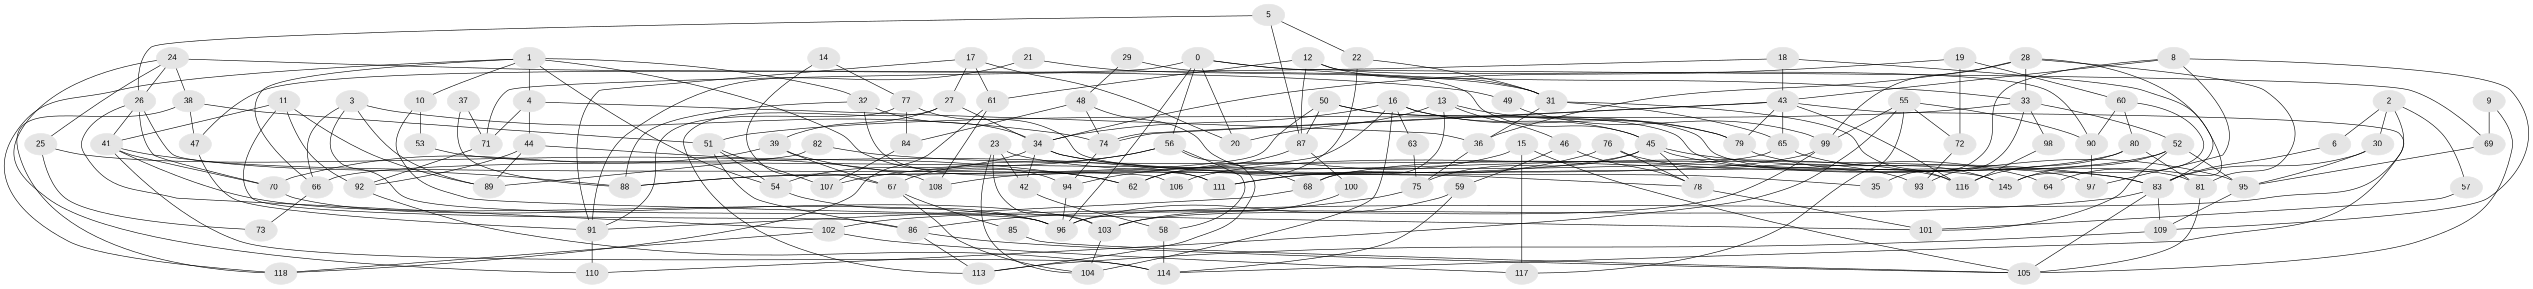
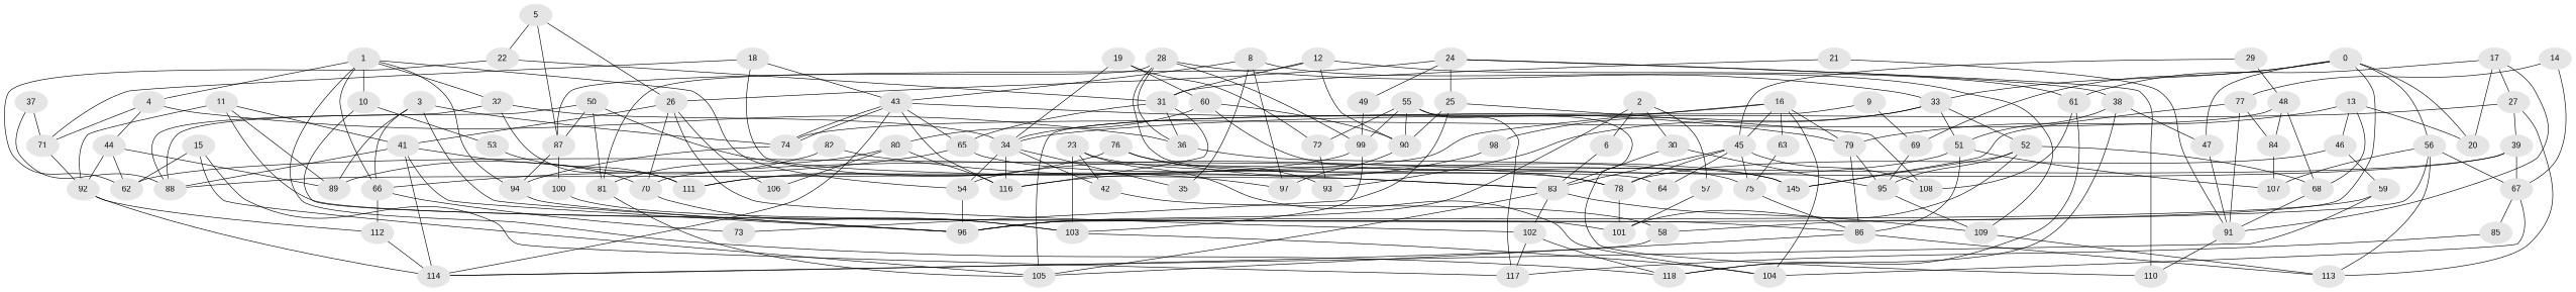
  graph {
    fontname="Liberation Sans"
    node [color=gray90 fontname="Liberation Sans" style=filled]
    edge [fontname="Liberation Sans"]
    1
    4
    10
    32
    54
    66
    94
    118
    36
    44
    71
    53
    101
    34
    88
    111
    96
    73
+   112
    2
    6
    30
    57
    83
    95
    3
    74
    89
    75
    92
    62
    5
    22
    26
    87
    31
    41
    102
    70
    106
    100
    109
    105
    n44 [label=0]
    20
    33
    47
    56
    69
    51
    52
    98
    93
    91
    67
    113
    58
    107
    8
    35
    43
    97
    79
    65
    116
    114
    9
    11
    86
    12
    61
    90
    108
    13
    46
    68
    78
    59
    14
    77
    104
    85
    84
    n84 [label=145]
    15
    117
    16
    45
    63
    42
    64
    17
    27
    39
    110
    18
    19
    60
    72
    80
    21
    23
    103
    24
    25
    38
    49
    99
    28
    81
    29
    48
    37
    50
    55
    76
    82
    1 -- 4
    1 -- 10
    1 -- 32
    1 -- 54
    1 -- 66
    1 -- 94
    1 -- 118
    4 -- 36
    4 -- 44
    4 -- 71
    10 -- 53
    10 -- 101
    32 -- 34
    32 -- 88
    32 -- 111
    54 -- 96
    66 -- 73
+   66 -- 112
    94 -- 96
    36 -- 75
    44 -- 89
    44 -- 92
    44 -- 62
    71 -- 92
    53 -- 111
    34 -- 54
    34 -- 35
    34 -- 116
    34 -- 42
+   112 -- 114
    2 -- 96
    2 -- 6
    2 -- 30
    2 -- 57
    6 -- 83
    30 -- 83
    30 -- 95
    57 -- 101
    83 -- 102
    83 -- 109
    83 -- 105
    95 -- 109
    3 -- 66
    3 -- 96
    3 -- 74
    3 -- 89
    74 -- 94
    75 -- 86
+   92 -- 112
    92 -- 114
    5 -- 22
    5 -- 26
    5 -- 87
    22 -- 62
    22 -- 31
    26 -- 41
    26 -- 102
    26 -- 70
    26 -- 106
    87 -- 94
    87 -- 100
    31 -- 36
    31 -- 65
    31 -- 116
    41 -- 88
    41 -- 96
    41 -- 70
    41 -- 114
    102 -- 118
    102 -- 117
    70 -- 103
    100 -- 103
    109 -- 113
    n44 -- 96
    n44 -- 20
    n44 -- 33
    n44 -- 47
    n44 -- 56
    n44 -- 69
    33 -- 51
    33 -- 52
    33 -- 98
    33 -- 93
    47 -- 91
    56 -- 67
    56 -- 113
    56 -- 58
    56 -- 107
    69 -- 95
    51 -- 54
    51 -- 107
    51 -- 86
    52 -- 101
    52 -- 95
    52 -- 68
    52 -- n84
    98 -- 116
    91 -- 110
    67 -- 104
    67 -- 85
    58 -- 114
    8 -- 109
    8 -- 35
    8 -- 43
    8 -- 97
    43 -- 74
    43 -- 74
    43 -- 79
    43 -- 65
    43 -- 116
    43 -- 114
    79 -- 95
+   79 -- 86
    65 -- 66
    65 -- n84
    9 -- 105
    9 -- 69
    11 -- 89
    11 -- 92
    11 -- 41
    11 -- 86
    86 -- 105
    86 -- 113
    12 -- 87
    12 -- 31
    12 -- 61
    12 -- 90
    61 -- 118
    61 -- 108
    90 -- 97
    13 -- 20
    13 -- 79
    13 -- 46
    13 -- 68
    46 -- 78
    46 -- 59
    68 -- 91
    78 -- 101
    59 -- 96
    59 -- 114
    14 -- 67
    14 -- 77
    77 -- 91
    77 -- 84
    77 -- n84
-   85 -- 105
+   85 -- 117
    84 -- 107
    15 -- 62
    15 -- 105
    15 -- 117
    16 -- 34
    16 -- 88
    16 -- 79
    16 -- 104
    16 -- 45
    16 -- 63
    45 -- 83
    45 -- 75
    45 -- 108
    45 -- 78
    45 -- 64
    63 -- 75
    42 -- 58
    17 -- 20
    17 -- 91
    17 -- 61
    17 -- 27
    27 -- 34
    27 -- 113
    27 -- 39
    39 -- 62
    39 -- 70
    39 -- 67
    18 -- 71
    18 -- 83
    18 -- 43
    19 -- 34
    19 -- 60
    19 -- 72
    60 -- 90
    60 -- n84
    60 -- 80
    72 -- 93
    80 -- 106
    80 -- 116
    80 -- 81
    21 -- 31
    21 -- 91
    23 -- 78
    23 -- 104
    23 -- 42
    23 -- 103
    103 -- 104
    24 -- 26
    24 -- 110
    24 -- 25
    24 -- 38
    24 -- 49
    25 -- 73
+   25 -- 90
    25 -- 108
    38 -- 118
    38 -- 47
    38 -- 51
    49 -- 99
    99 -- 111
    99 -- 103
    28 -- 36
    28 -- 33
    28 -- 64
    28 -- 99
    28 -- 81
    81 -- 105
    29 -- 45
    29 -- 48
    48 -- 74
    48 -- 68
    48 -- 84
    37 -- 71
    37 -- 88
    50 -- 88
    50 -- 87
    50 -- 97
    50 -- 81
    55 -- 90
    55 -- 117
    55 -- 110
    55 -- 72
    55 -- 99
    76 -- 111
    76 -- 93
    76 -- 78
    82 -- 83
    82 -- 89
  }
